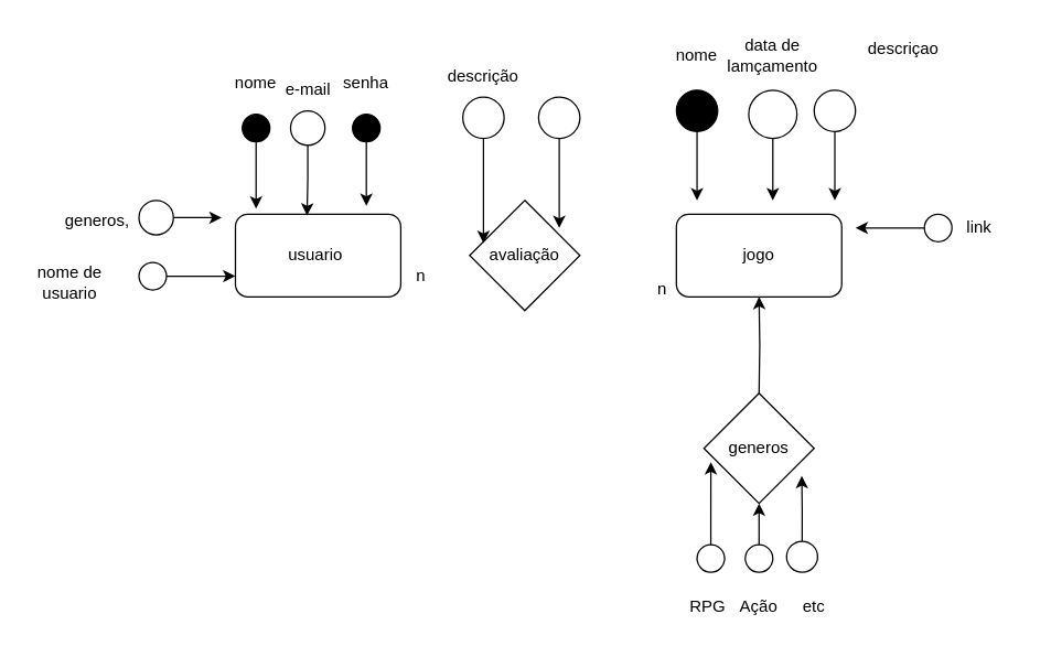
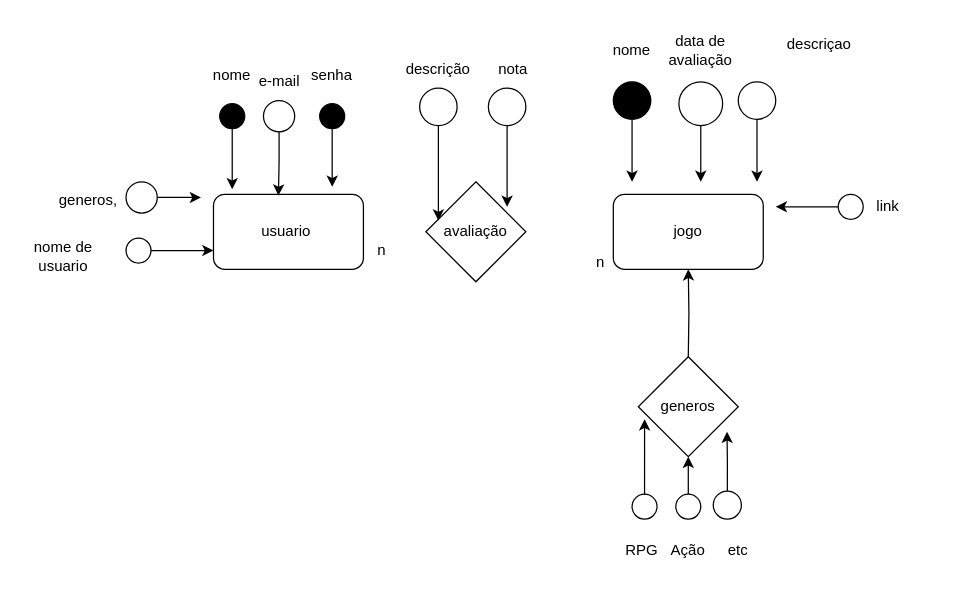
  <mxCell id="0" />
  <mxCell id="1" parent="0" />
  <mxCell id="2" value="usuario&amp;nbsp;" style="rounded=1;whiteSpace=wrap;html=1;" parent="1" vertex="1"><mxGeometry x="170" y="155" width="120" height="60" as="geometry" /></mxCell>
  <mxCell id="3" value="jogo" style="rounded=1;whiteSpace=wrap;html=1;" parent="1" vertex="1"><mxGeometry x="490" y="155" width="120" height="60" as="geometry" /></mxCell>
  <mxCell id="4" value="" style="ellipse;whiteSpace=wrap;html=1;aspect=fixed;fillColor=#000000;" parent="1" vertex="1"><mxGeometry x="175" y="82.5" width="20" height="20" as="geometry" /></mxCell>
  <mxCell id="5" style="edgeStyle=orthogonalEdgeStyle;rounded=0;orthogonalLoop=1;jettySize=auto;html=1;entryX=0.125;entryY=-0.067;entryDx=0;entryDy=0;entryPerimeter=0;" parent="1" source="4" target="2" edge="1"><mxGeometry relative="1" as="geometry" /></mxCell>
  <mxCell id="6" value="nome" style="text;html=1;align=center;verticalAlign=middle;whiteSpace=wrap;rounded=0;" parent="1" vertex="1"><mxGeometry x="155" y="45" width="60" height="30" as="geometry" /></mxCell>
  <mxCell id="7" value="" style="ellipse;whiteSpace=wrap;html=1;aspect=fixed;" parent="1" vertex="1"><mxGeometry x="210" y="80" width="25" height="25" as="geometry" /></mxCell>
  <mxCell id="8" style="edgeStyle=orthogonalEdgeStyle;rounded=0;orthogonalLoop=1;jettySize=auto;html=1;entryX=0.433;entryY=0.017;entryDx=0;entryDy=0;entryPerimeter=0;" parent="1" source="7" target="2" edge="1"><mxGeometry relative="1" as="geometry" /></mxCell>
  <mxCell id="9" value="e-mail" style="text;html=1;align=center;verticalAlign=middle;whiteSpace=wrap;rounded=0;" parent="1" vertex="1"><mxGeometry x="192.5" y="50" width="60" height="30" as="geometry" /></mxCell>
  <mxCell id="10" value="" style="ellipse;whiteSpace=wrap;html=1;aspect=fixed;fillColor=#000000;" parent="1" vertex="1"><mxGeometry x="255" y="82.5" width="20" height="20" as="geometry" /></mxCell>
  <mxCell id="11" style="edgeStyle=orthogonalEdgeStyle;rounded=0;orthogonalLoop=1;jettySize=auto;html=1;entryX=0.792;entryY=-0.1;entryDx=0;entryDy=0;entryPerimeter=0;" parent="1" source="10" target="2" edge="1"><mxGeometry relative="1" as="geometry" /></mxCell>
  <mxCell id="12" value="senha" style="text;html=1;align=center;verticalAlign=middle;whiteSpace=wrap;rounded=0;" parent="1" vertex="1"><mxGeometry x="235" y="45" width="60" height="30" as="geometry" /></mxCell>
  <mxCell id="13" style="edgeStyle=orthogonalEdgeStyle;rounded=0;orthogonalLoop=1;jettySize=auto;html=1;" parent="1" source="14" edge="1"><mxGeometry relative="1" as="geometry"><mxPoint x="160" y="157.5" as="targetPoint" /></mxGeometry></mxCell>
  <mxCell id="14" value="" style="ellipse;whiteSpace=wrap;html=1;aspect=fixed;" parent="1" vertex="1"><mxGeometry x="100" y="145" width="25" height="25" as="geometry" /></mxCell>
  <mxCell id="15" value="generos," style="text;html=1;align=center;verticalAlign=middle;whiteSpace=wrap;rounded=0;" parent="1" vertex="1"><mxGeometry x="40" y="145" width="60" height="30" as="geometry" /></mxCell>
  <mxCell id="16" style="edgeStyle=orthogonalEdgeStyle;rounded=0;orthogonalLoop=1;jettySize=auto;html=1;" parent="1" source="17" edge="1"><mxGeometry relative="1" as="geometry"><mxPoint x="505" y="145" as="targetPoint" /></mxGeometry></mxCell>
  <mxCell id="17" value="" style="ellipse;whiteSpace=wrap;html=1;aspect=fixed;fillColor=#000000;" parent="1" vertex="1"><mxGeometry x="490" y="65" width="30" height="30" as="geometry" /></mxCell>
  <mxCell id="18" value="nome" style="text;html=1;align=center;verticalAlign=middle;whiteSpace=wrap;rounded=0;" parent="1" vertex="1"><mxGeometry x="475" y="25" width="60" height="30" as="geometry" /></mxCell>
  <mxCell id="19" style="edgeStyle=orthogonalEdgeStyle;rounded=0;orthogonalLoop=1;jettySize=auto;html=1;" parent="1" source="20" edge="1"><mxGeometry relative="1" as="geometry"><mxPoint x="560" y="145" as="targetPoint" /></mxGeometry></mxCell>
  <mxCell id="20" value="" style="ellipse;whiteSpace=wrap;html=1;aspect=fixed;" parent="1" vertex="1"><mxGeometry x="542.5" y="65" width="35" height="35" as="geometry" /></mxCell>
- <mxCell id="21" value="data de lamçamento" style="text;html=1;align=center;verticalAlign=middle;whiteSpace=wrap;rounded=0;" parent="1" vertex="1"><mxGeometry x="530" y="25" width="60" height="30" as="geometry" /></mxCell>
+ <mxCell id="21" value="data de avaliação" style="text;html=1;align=center;verticalAlign=middle;whiteSpace=wrap;rounded=0;" parent="1" vertex="1"><mxGeometry x="530" y="25" width="60" height="30" as="geometry" /></mxCell>
  <mxCell id="22" style="edgeStyle=orthogonalEdgeStyle;rounded=0;orthogonalLoop=1;jettySize=auto;html=1;" parent="1" source="23" edge="1"><mxGeometry relative="1" as="geometry"><mxPoint x="605" y="145" as="targetPoint" /></mxGeometry></mxCell>
  <mxCell id="23" value="" style="ellipse;whiteSpace=wrap;html=1;aspect=fixed;" parent="1" vertex="1"><mxGeometry x="590" y="65" width="30" height="30" as="geometry" /></mxCell>
  <mxCell id="24" value="descriçao" style="text;html=1;align=center;verticalAlign=middle;whiteSpace=wrap;rounded=0;" parent="1" vertex="1"><mxGeometry x="625" y="20" width="60" height="30" as="geometry" /></mxCell>
  <mxCell id="25" style="edgeStyle=orthogonalEdgeStyle;rounded=0;orthogonalLoop=1;jettySize=auto;html=1;" parent="1" source="26" edge="1"><mxGeometry relative="1" as="geometry"><mxPoint x="620" y="165" as="targetPoint" /></mxGeometry></mxCell>
  <mxCell id="26" value="" style="ellipse;whiteSpace=wrap;html=1;aspect=fixed;" parent="1" vertex="1"><mxGeometry x="670" y="155" width="20" height="20" as="geometry" /></mxCell>
  <mxCell id="27" value="link" style="text;html=1;align=center;verticalAlign=middle;whiteSpace=wrap;rounded=0;" parent="1" vertex="1"><mxGeometry x="680" y="150" width="60" height="30" as="geometry" /></mxCell>
  <mxCell id="28" value="" style="ellipse;whiteSpace=wrap;html=1;aspect=fixed;" parent="1" vertex="1"><mxGeometry x="335" y="70" width="30" height="30" as="geometry" /></mxCell>
  <mxCell id="29" value="" style="ellipse;whiteSpace=wrap;html=1;aspect=fixed;" parent="1" vertex="1"><mxGeometry x="390" y="70" width="30" height="30" as="geometry" /></mxCell>
  <mxCell id="30" value="descrição" style="text;html=1;align=center;verticalAlign=middle;whiteSpace=wrap;rounded=0;" parent="1" vertex="1"><mxGeometry x="320" y="40" width="60" height="30" as="geometry" /></mxCell>
+ <mxCell id="31" value="nota" style="text;html=1;align=center;verticalAlign=middle;whiteSpace=wrap;rounded=0;" parent="1" vertex="1"><mxGeometry x="380" y="40" width="60" height="30" as="geometry" /></mxCell>
  <mxCell id="32" value="n" style="text;html=1;align=center;verticalAlign=middle;whiteSpace=wrap;rounded=0;" parent="1" vertex="1"><mxGeometry x="275" y="185" width="60" height="30" as="geometry" /></mxCell>
  <mxCell id="33" value="n" style="text;html=1;align=center;verticalAlign=middle;whiteSpace=wrap;rounded=0;" parent="1" vertex="1"><mxGeometry x="450" y="195" width="60" height="30" as="geometry" /></mxCell>
  <mxCell id="34" style="edgeStyle=orthogonalEdgeStyle;rounded=0;orthogonalLoop=1;jettySize=auto;html=1;" edge="1" parent="1" target="3"><mxGeometry relative="1" as="geometry"><mxPoint x="550" y="285" as="sourcePoint" /></mxGeometry></mxCell>
  <mxCell id="35" value="avaliação" style="rhombus;whiteSpace=wrap;html=1;" vertex="1" parent="1"><mxGeometry x="340" y="145" width="80" height="80" as="geometry" /></mxCell>
  <mxCell id="36" value="generos" style="rhombus;whiteSpace=wrap;html=1;" vertex="1" parent="1"><mxGeometry x="510" y="285" width="80" height="80" as="geometry" /></mxCell>
  <mxCell id="37" style="edgeStyle=orthogonalEdgeStyle;rounded=0;orthogonalLoop=1;jettySize=auto;html=1;entryX=0.125;entryY=0.388;entryDx=0;entryDy=0;entryPerimeter=0;" edge="1" parent="1" source="28" target="35"><mxGeometry relative="1" as="geometry" /></mxCell>
  <mxCell id="38" style="edgeStyle=orthogonalEdgeStyle;rounded=0;orthogonalLoop=1;jettySize=auto;html=1;" edge="1" parent="1" source="29"><mxGeometry relative="1" as="geometry"><mxPoint x="405" y="165" as="targetPoint" /></mxGeometry></mxCell>
  <mxCell id="39" value="" style="ellipse;whiteSpace=wrap;html=1;aspect=fixed;" vertex="1" parent="1"><mxGeometry x="505" y="395" width="20" height="20" as="geometry" /></mxCell>
  <mxCell id="40" style="edgeStyle=orthogonalEdgeStyle;rounded=0;orthogonalLoop=1;jettySize=auto;html=1;entryX=0.063;entryY=0.625;entryDx=0;entryDy=0;entryPerimeter=0;" edge="1" parent="1" source="39" target="36"><mxGeometry relative="1" as="geometry" /></mxCell>
  <mxCell id="41" value="RPG" style="text;html=1;align=center;verticalAlign=middle;whiteSpace=wrap;rounded=0;" vertex="1" parent="1"><mxGeometry x="483" y="425" width="60" height="30" as="geometry" /></mxCell>
  <mxCell id="42" style="edgeStyle=orthogonalEdgeStyle;rounded=0;orthogonalLoop=1;jettySize=auto;html=1;entryX=0.5;entryY=1;entryDx=0;entryDy=0;" edge="1" parent="1" source="43" target="36"><mxGeometry relative="1" as="geometry" /></mxCell>
  <mxCell id="43" value="" style="ellipse;whiteSpace=wrap;html=1;aspect=fixed;" vertex="1" parent="1"><mxGeometry x="540" y="395" width="20" height="20" as="geometry" /></mxCell>
  <mxCell id="44" value="Ação" style="text;html=1;align=center;verticalAlign=middle;whiteSpace=wrap;rounded=0;" vertex="1" parent="1"><mxGeometry x="520" y="425" width="60" height="30" as="geometry" /></mxCell>
  <mxCell id="45" value="" style="ellipse;whiteSpace=wrap;html=1;aspect=fixed;" vertex="1" parent="1"><mxGeometry x="570" y="392.5" width="22.5" height="22.5" as="geometry" /></mxCell>
  <mxCell id="46" style="edgeStyle=orthogonalEdgeStyle;rounded=0;orthogonalLoop=1;jettySize=auto;html=1;" edge="1" parent="1" source="45"><mxGeometry relative="1" as="geometry"><mxPoint x="581" y="345" as="targetPoint" /></mxGeometry></mxCell>
  <mxCell id="47" value="etc" style="text;html=1;align=center;verticalAlign=middle;whiteSpace=wrap;rounded=0;" vertex="1" parent="1"><mxGeometry x="560" y="425" width="60" height="30" as="geometry" /></mxCell>
  <mxCell id="48" style="edgeStyle=orthogonalEdgeStyle;rounded=0;orthogonalLoop=1;jettySize=auto;html=1;entryX=0;entryY=0.75;entryDx=0;entryDy=0;" edge="1" parent="1" source="49" target="2"><mxGeometry relative="1" as="geometry" /></mxCell>
  <mxCell id="49" value="" style="ellipse;whiteSpace=wrap;html=1;aspect=fixed;" vertex="1" parent="1"><mxGeometry x="100" y="190" width="20" height="20" as="geometry" /></mxCell>
  <mxCell id="50" value="nome de usuario" style="text;html=1;align=center;verticalAlign=middle;whiteSpace=wrap;rounded=0;" vertex="1" parent="1"><mxGeometry x="20" y="190" width="60" height="30" as="geometry" /></mxCell>
